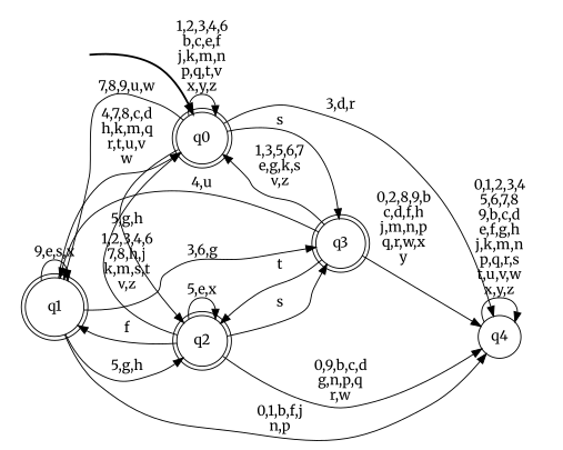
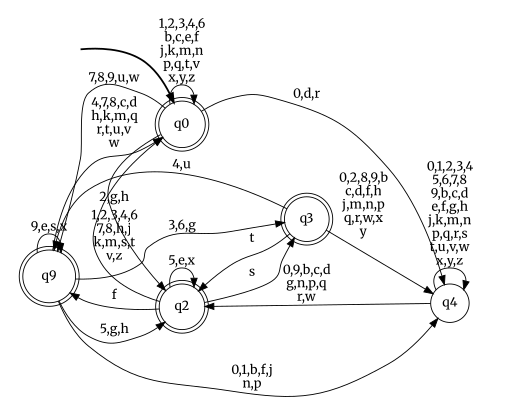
  digraph {
    fontname=Merriweather
    rankdir=LR
    node [fontname=Merriweather shape=doublecircle style="rounded,filled" color=black fillcolor=white]
    edge [fontname=Merriweather]
    __start0 [height=0 shape=none style=invis width=0 color="" fillcolor=""]
    n2 [label=q0]
-   n3 [label=q1]
+   n3 [label=q9]
    n4 [label=q2]
    n5 [label=q3]
    n6 [label=q4 shape=circle style=filled]
    subgraph cluster_1 {
      nodesep=0.15
      ranksep=0.15
      style=invis
      __start0
      n2
    }
    __start0 -> n2 [penwidth=2]
    n2 -> n2 [label="1,2,3,4,6\nb,c,e,f\nj,k,m,n\np,q,t,v\nx,y,z"]
    n2 -> n3 [label="7,8,9,u,w"]
-   n2 -> n4 [label="5,g,h"]
-   n2 -> n5 [label=s]
-   n2 -> n6 [label="3,d,r"]
+   n2 -> n4 [label="2,g,h"]
+   n2 -> n6 [label="0,d,r"]
    n3 -> n2 [label="4,7,8,c,d\nh,k,m,q\nr,t,u,v\nw"]
    n3 -> n3 [label="9,e,s,x"]
    n3 -> n4 [label="5,g,h"]
    n3 -> n5 [label="3,6,g"]
    n3 -> n6 [label="0,1,b,f,j\nn,p"]
    n4 -> n2 [label="1,2,3,4,6\n7,8,h,j\nk,m,s,t\nv,z"]
    n4 -> n3 [label=f]
    n4 -> n4 [label="5,e,x"]
    n4 -> n5 [label=s]
-   n4 -> n6 [label="0,9,b,c,d\ng,n,p,q\nr,w"]
-   n5 -> n2 [label="1,3,5,6,7\ne,g,k,s\nv,z"]
+   n6 -> n4 [label="0,9,b,c,d\ng,n,p,q\nr,w"]
    n5 -> n3 [label="4,u"]
    n5 -> n4 [label=t]
    n5 -> n6 [label="0,2,8,9,b\nc,d,f,h\nj,m,n,p\nq,r,w,x\ny"]
    n6 -> n6 [label="0,1,2,3,4\n5,6,7,8\n9,b,c,d\ne,f,g,h\nj,k,m,n\np,q,r,s\nt,u,v,w\nx,y,z"]
  }
